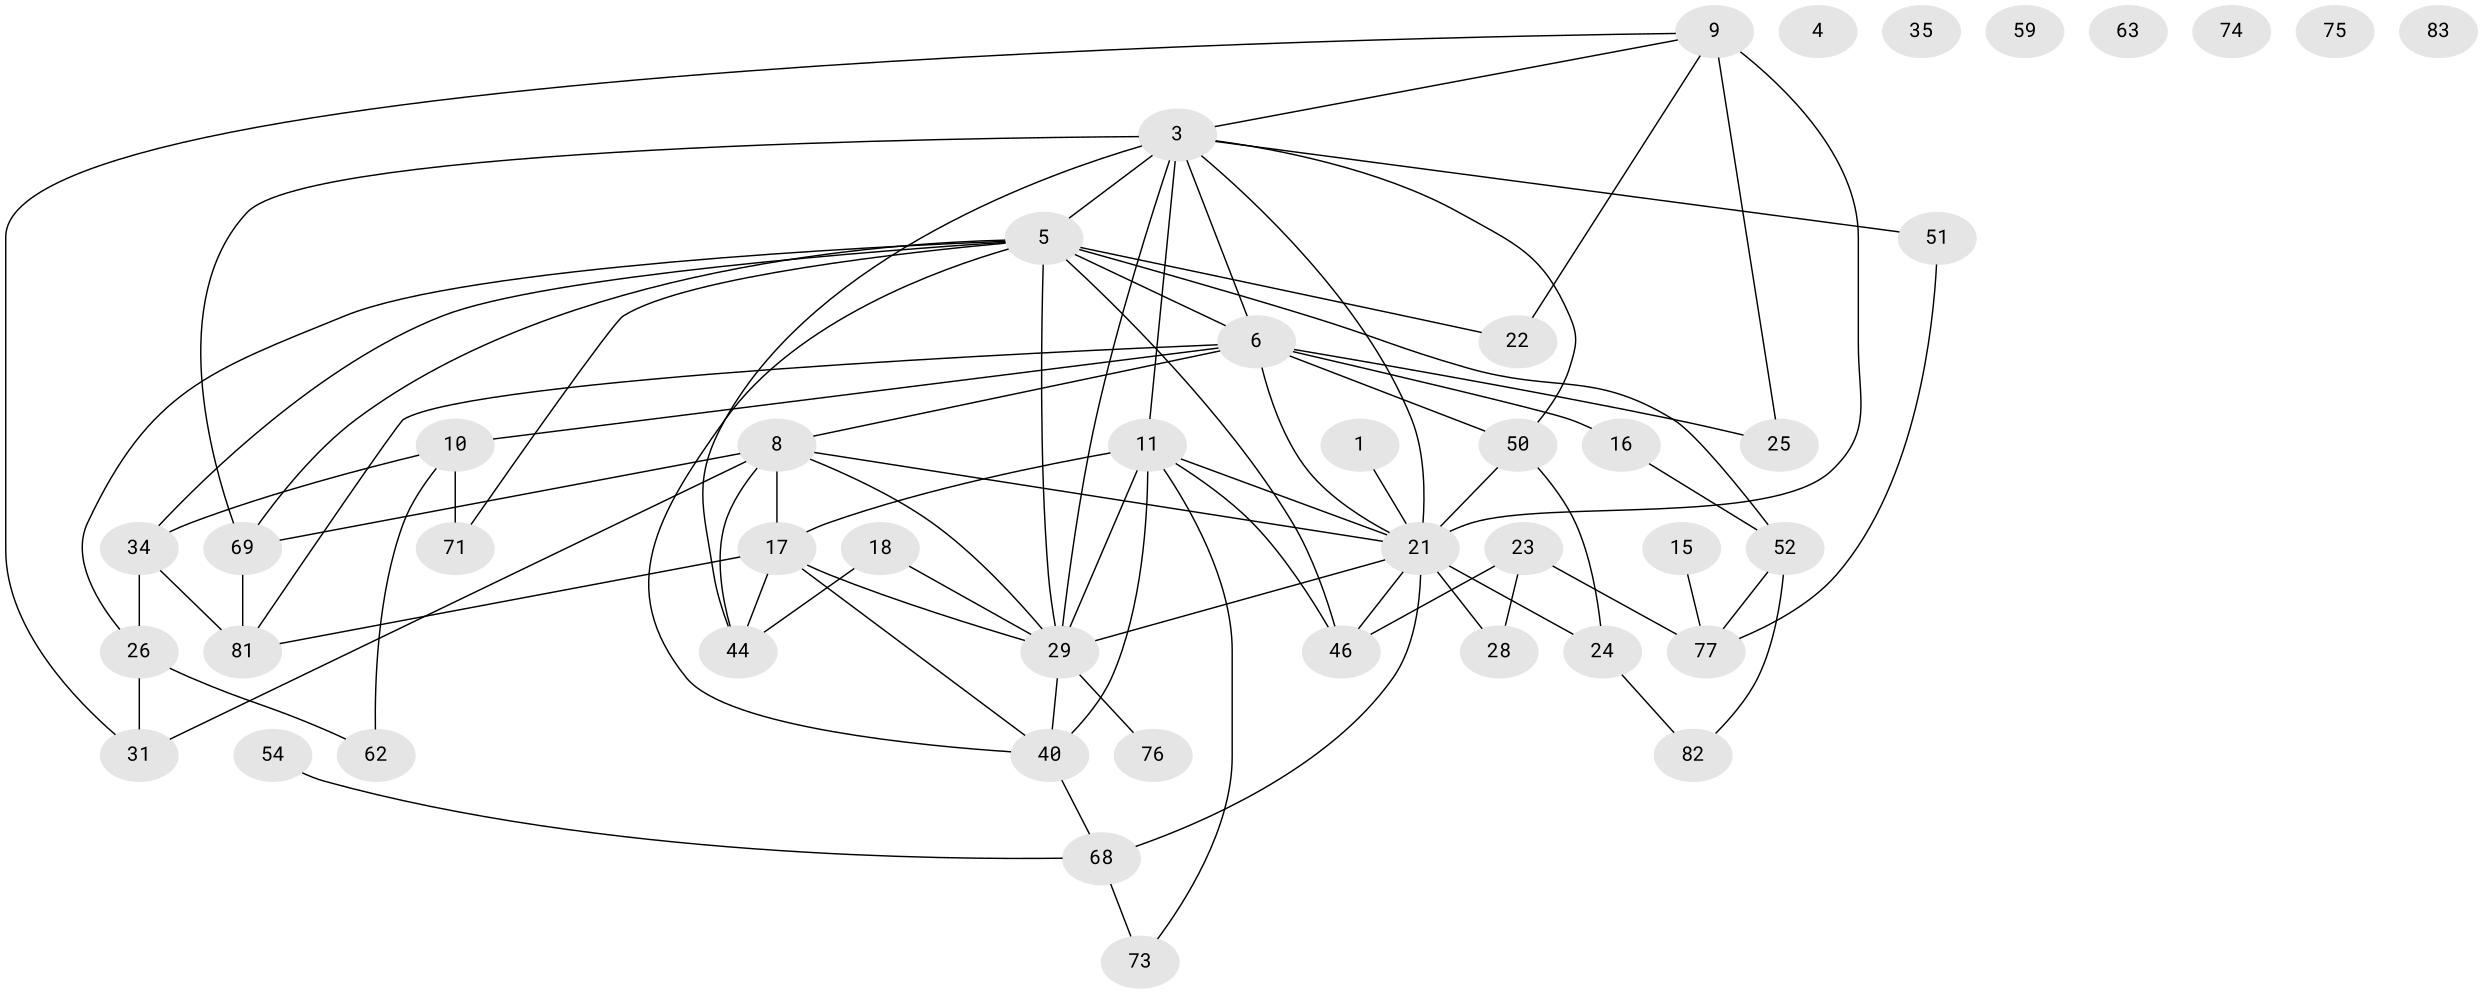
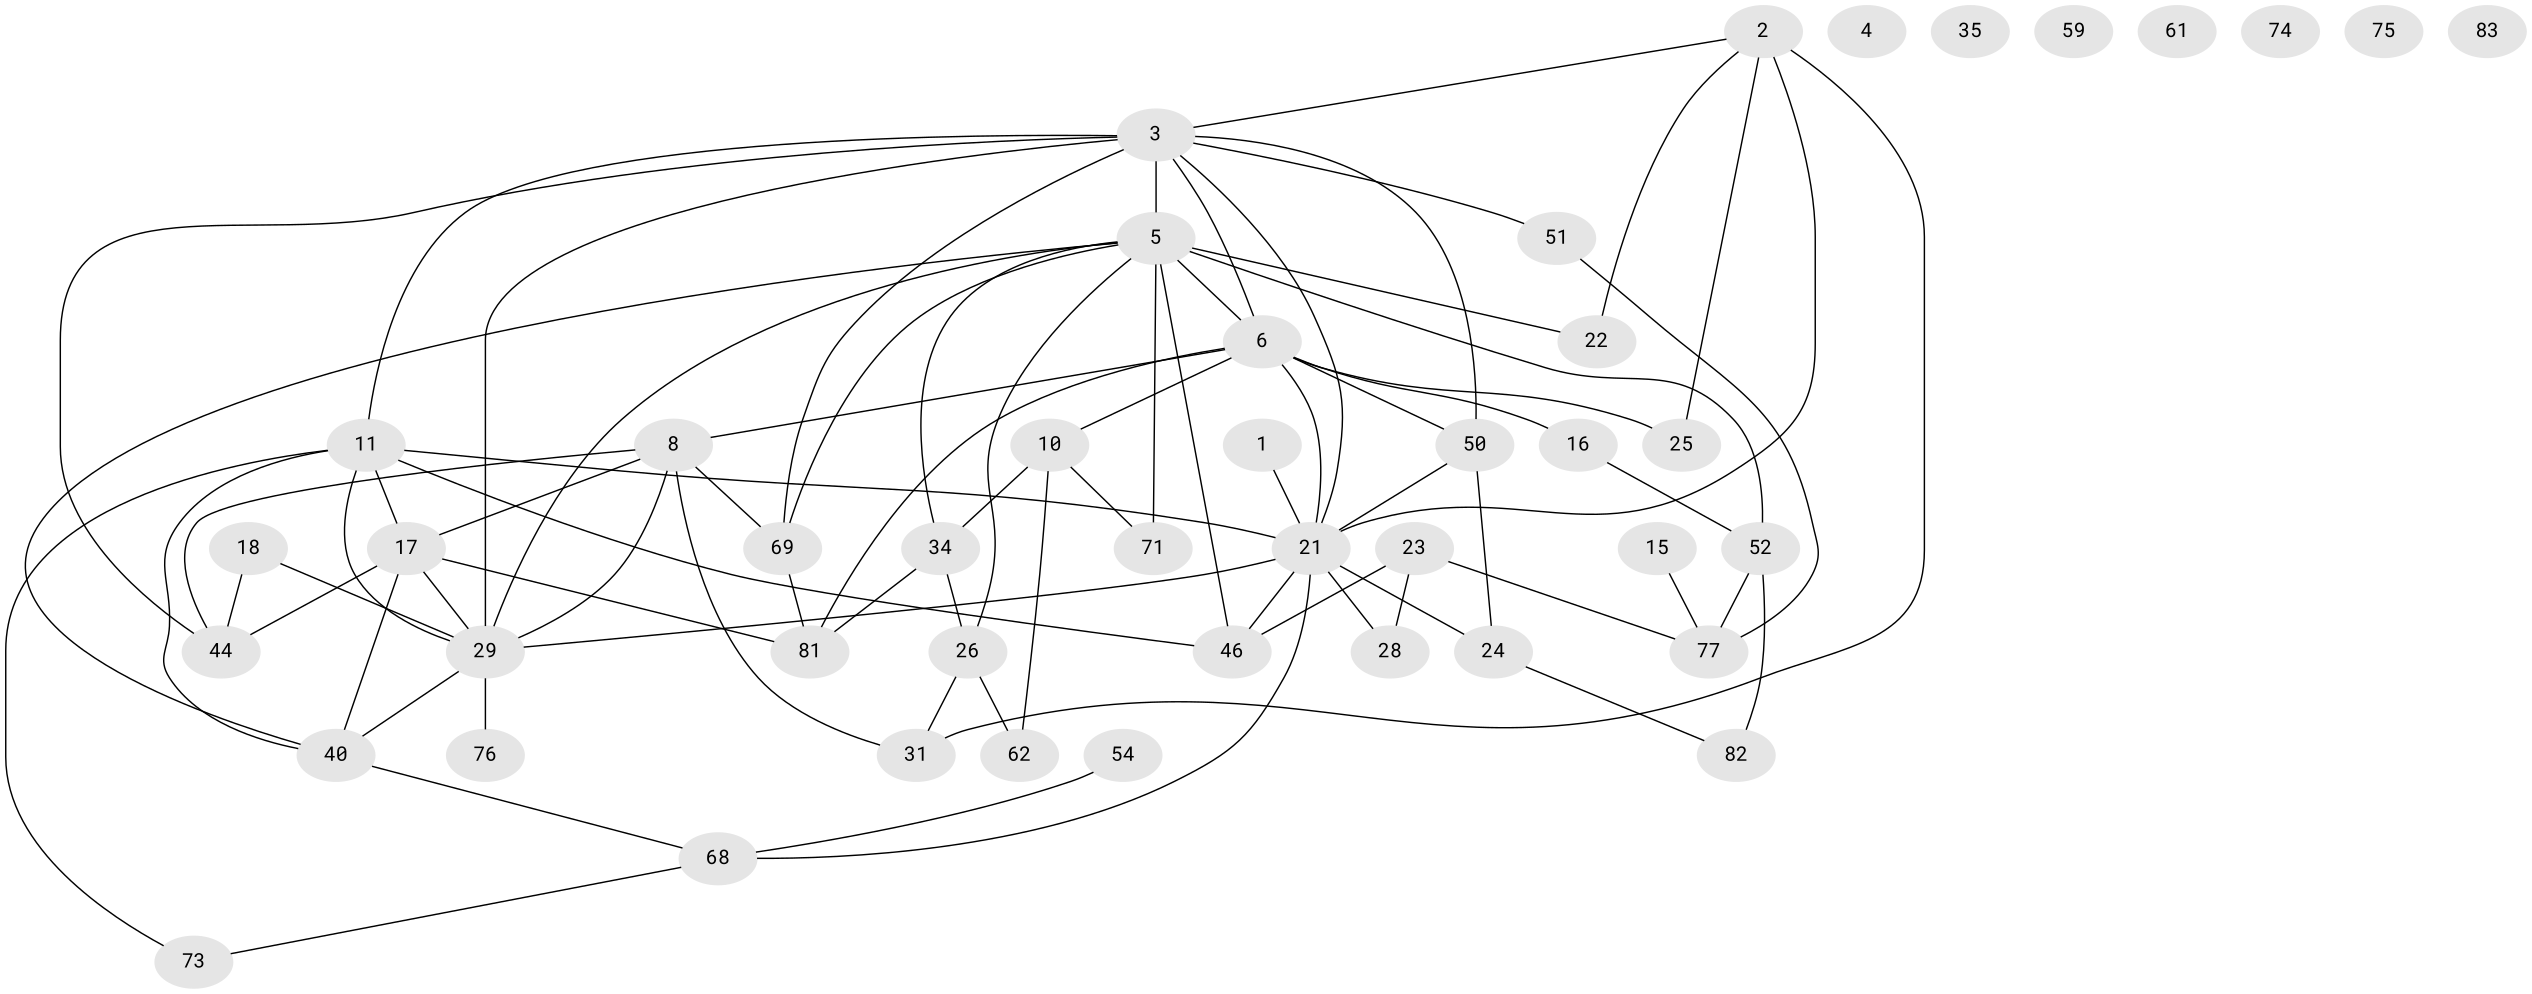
  graph {
    fontname="Roboto Mono"
    node [color=gray90 fontname="Roboto Mono" style=filled]
    edge [fontname="Roboto Mono"]
    21 [super="+48+27"]
    24 [super="+67"]
    29 [super="+49"]
    46 [super="+90"]
    28 [super="+43"]
    68
    1
    82
-   2 [super="+53+41" label=9]
+   2 [super="+53+41"]
    3 [super="+37+13"]
    22
    25 [super="+39"]
    31
    5 [super="+47+14+42"]
    6 [super="+9+12"]
    11 [super="+78+57"]
    n17 [label=50 super="+60+91"]
    44 [super="+66"]
    51
    69
    26 [super="+84"]
    34 [super="+70"]
    40 [super="+45+56"]
    52
    71
    8 [super="+72"]
    10 [super="+36"]
    16
    81
    17 [super="+38+63"]
    73
    76
    77
    4
    62 [super="+79+80"]
    15 [super="+58"]
    18 [super="+55"]
    23
    35
    54
    59
-   61 [label=63]
+   61
    74
    75
    83
    21 -- 24
    21 -- 29 [weight=2]
    21 -- 46
    21 -- 28
    21 -- 68
    24 -- 82
    29 -- 40
    29 -- 76
    68 -- 73
    1 -- 21
    2 -- 21 [weight=2]
    2 -- 3
    2 -- 22
    2 -- 25
    2 -- 31
    3 -- 21
    3 -- 29
    3 -- 5 [weight=2]
    3 -- 6
    3 -- 11
    3 -- n17
    3 -- 44
    3 -- 51
    3 -- 69
    5 -- 29
    5 -- 46
    5 -- 22
    5 -- 6 [weight=2]
    5 -- 69
    5 -- 26
    5 -- 34
    5 -- 40
    5 -- 52
    5 -- 71
    6 -- 21
    6 -- 25
    6 -- n17
    6 -- 8
    6 -- 10
    6 -- 16
    6 -- 81
    11 -- 21
    11 -- 29
    11 -- 46
    11 -- 40 [weight=2]
    11 -- 17
    11 -- 73
    n17 -- 21
    n17 -- 24 [weight=2]
    51 -- 77
    69 -- 81
    26 -- 31
    26 -- 62
    34 -- 26
    34 -- 81
    40 -- 68
    52 -- 82
    52 -- 77
-   8 -- 21
    8 -- 29
    8 -- 31
    8 -- 44
    8 -- 69
    8 -- 17 [weight=2]
    10 -- 34
    10 -- 71
    10 -- 62
    16 -- 52
    17 -- 29
    17 -- 44
    17 -- 40
    17 -- 81
    15 -- 77
    18 -- 29
    18 -- 44
    23 -- 46
    23 -- 28
    23 -- 77
    54 -- 68
  }
